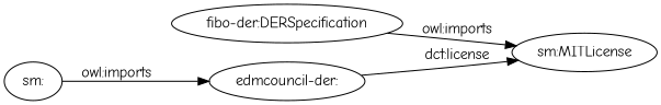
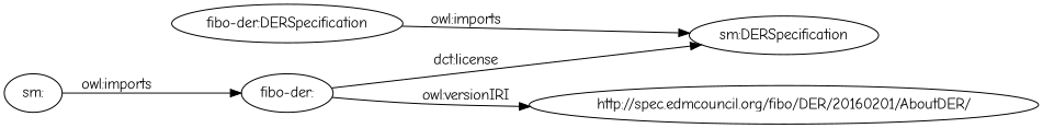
  digraph {
    fontname="Comic Neue"
    rankdir=LR
    node [fontname="Comic Neue"]
    edge [fontname="Comic Neue"]
-   "fibo-der:" [label="edmcouncil-der:"]
-   "sm:MITLicense"
+   "fibo-der:"
+   "sm:MITLicense" [label="sm:DERSpecification"]
+   "http://spec.edmcouncil.org/fibo/DER/20160201/AboutDER/"
    "sm:"
    "fibo-der:DERSpecification"
    "fibo-der:" -> "sm:MITLicense" [label="dct:license"]
+   "fibo-der:" -> "http://spec.edmcouncil.org/fibo/DER/20160201/AboutDER/" [label="owl:versionIRI"]
    "sm:" -> "fibo-der:" [label="owl:imports"]
    "fibo-der:DERSpecification" -> "sm:MITLicense" [label="owl:imports"]
  }
